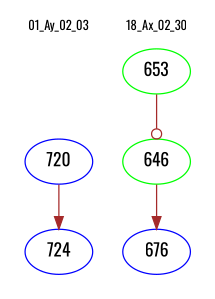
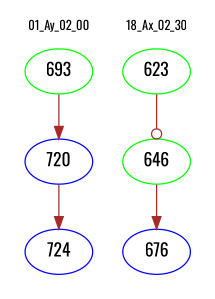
  digraph {
    fontname=Oswald
    node [color=green fontname=Oswald]
    edge [arrowhead=normal color=brown fontname=Oswald]
+   n1 [label=693]
    n2 [color=blue label=720]
    n3 [color=blue label=724]
-   n4 [label=653]
+   n4 [label=623]
    n5 [label=646]
    n6 [color=blue label=676]
    subgraph cluster_1 {
      color=white
      fontsize=10
-     label="01_Ay_02_03"
+     label="01_Ay_02_00"
+     n1
      n2
      n3
    }
    subgraph cluster_2 {
      color=white
      fontsize=10
      label="18_Ax_02_30"
      n4
      n5
      n6
    }
+   n1 -> n2
    n2 -> n3
    n4 -> n5 [arrowhead=odot]
    n5 -> n6
  }
